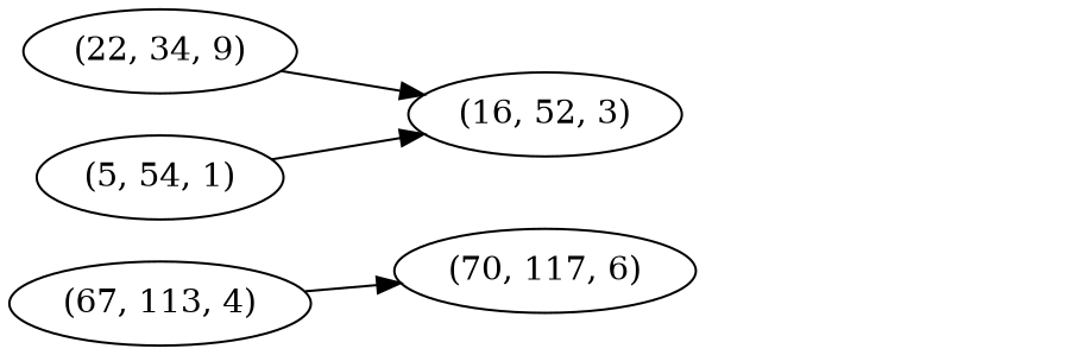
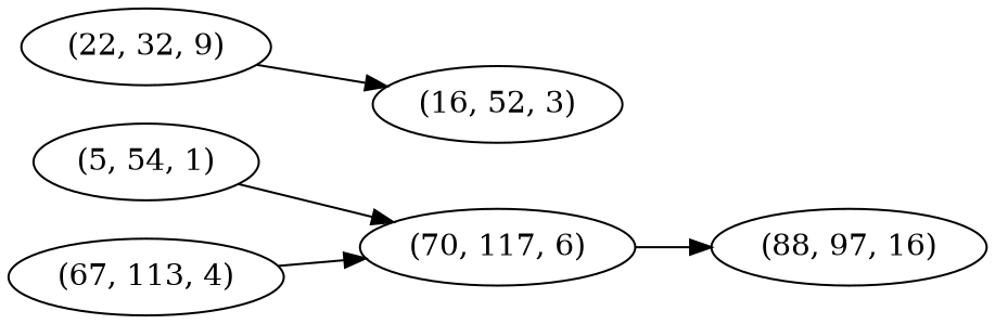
  digraph {
    rankdir=LR
    "(5, 54, 1)"
    "(16, 52, 3)"
    n3 [label="(67, 113, 4)"]
    "(70, 117, 6)"
-   "(22, 34, 9)"
-   "(5, 54, 1)" -> "(16, 52, 3)"
+   "(22, 34, 9)" [label="(22, 32, 9)"]
+   "(88, 97, 16)"
+   "(5, 54, 1)" -> "(70, 117, 6)"
    n3 -> "(70, 117, 6)"
+   "(70, 117, 6)" -> "(88, 97, 16)"
    "(22, 34, 9)" -> "(16, 52, 3)"
  }
